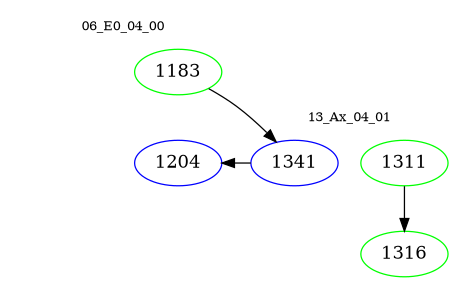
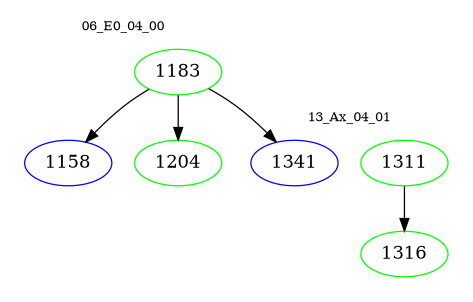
  digraph {
    fontname="DejaVu Serif"
    node [color=green fontname="DejaVu Serif"]
    edge [color=black fontname="DejaVu Serif"]
    n1 [label=1311]
    n2 [label=1316]
    n3 [color=blue label=1341]
    n4 [label=1183]
-   n6 [color=blue label=1204]
+   n5 [color=blue label=1158]
+   n6 [label=1204]
    subgraph cluster_1 {
      color=white
      fontsize=10
      label="13_Ax_04_01"
      n1
      n2
      n3
    }
    subgraph cluster_2 {
      color=white
      fontsize=10
      label="06_E0_04_00"
      n4
+     n5
      n6
    }
    n1 -> n2
    n4 -> n3
-   n3 -> n6
+   n4 -> n5
+   n4 -> n6
  }
